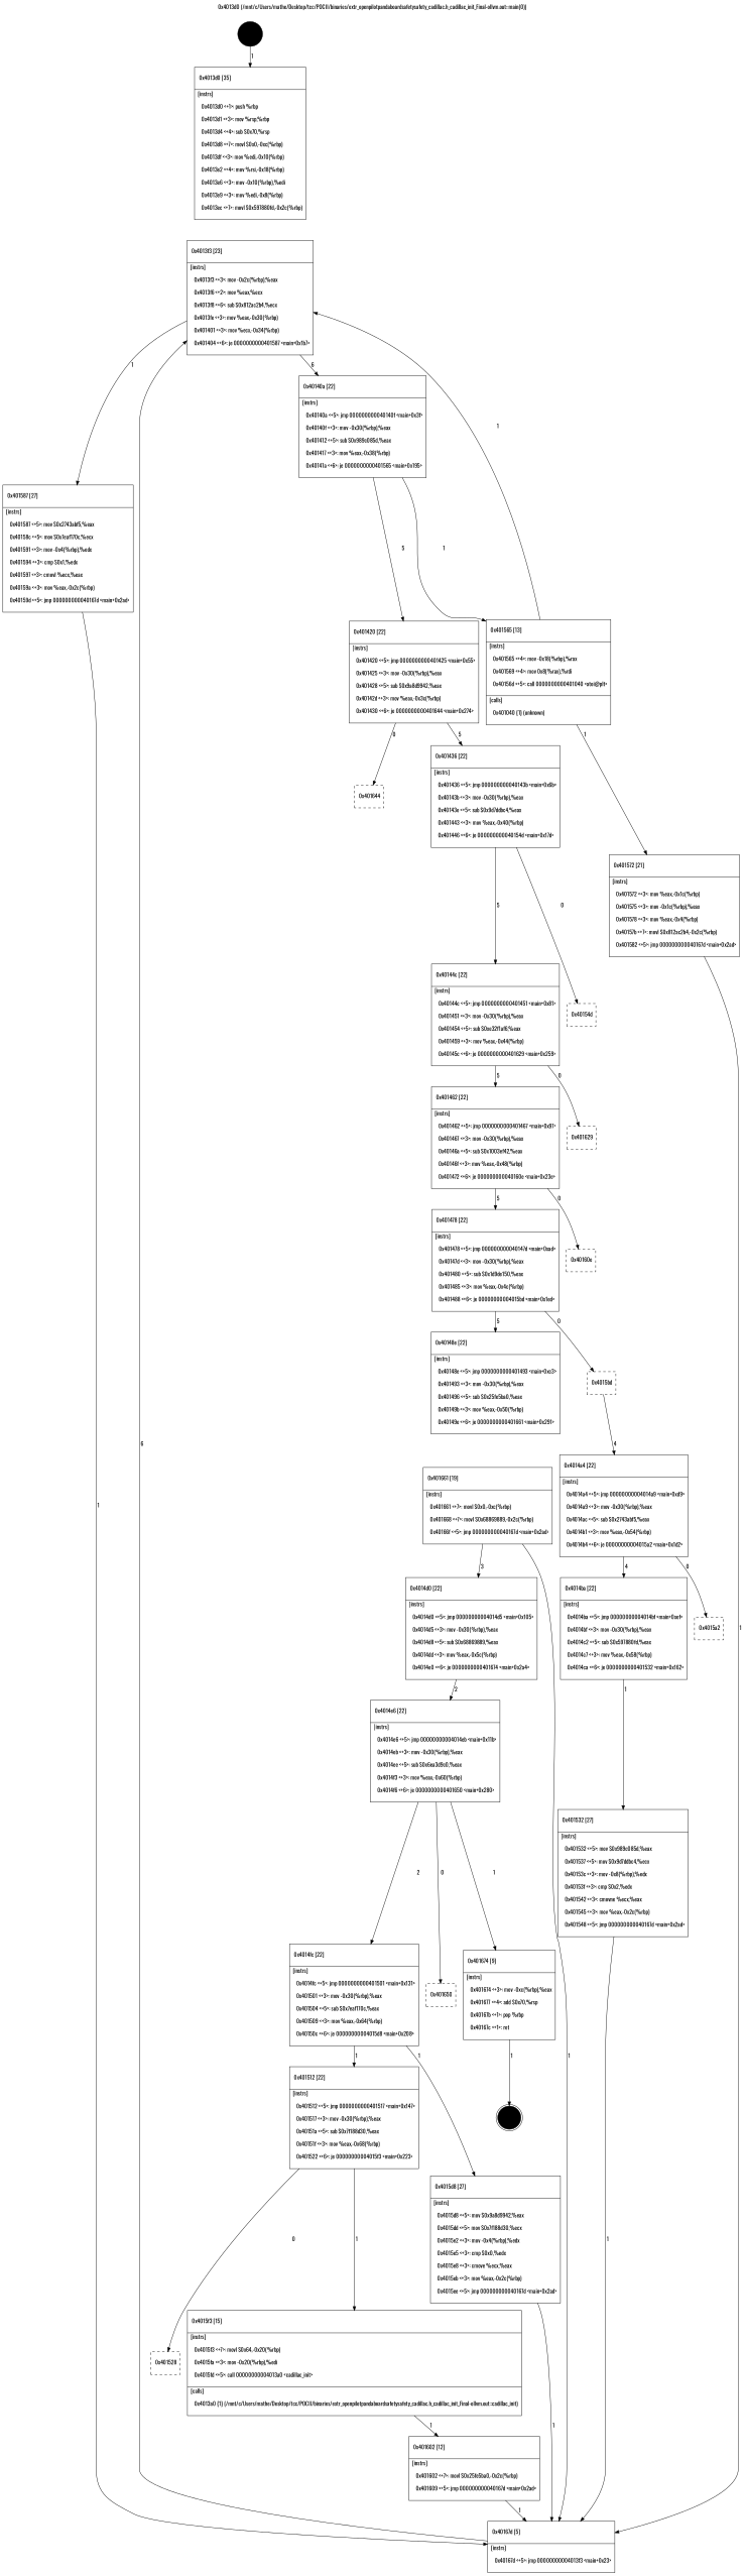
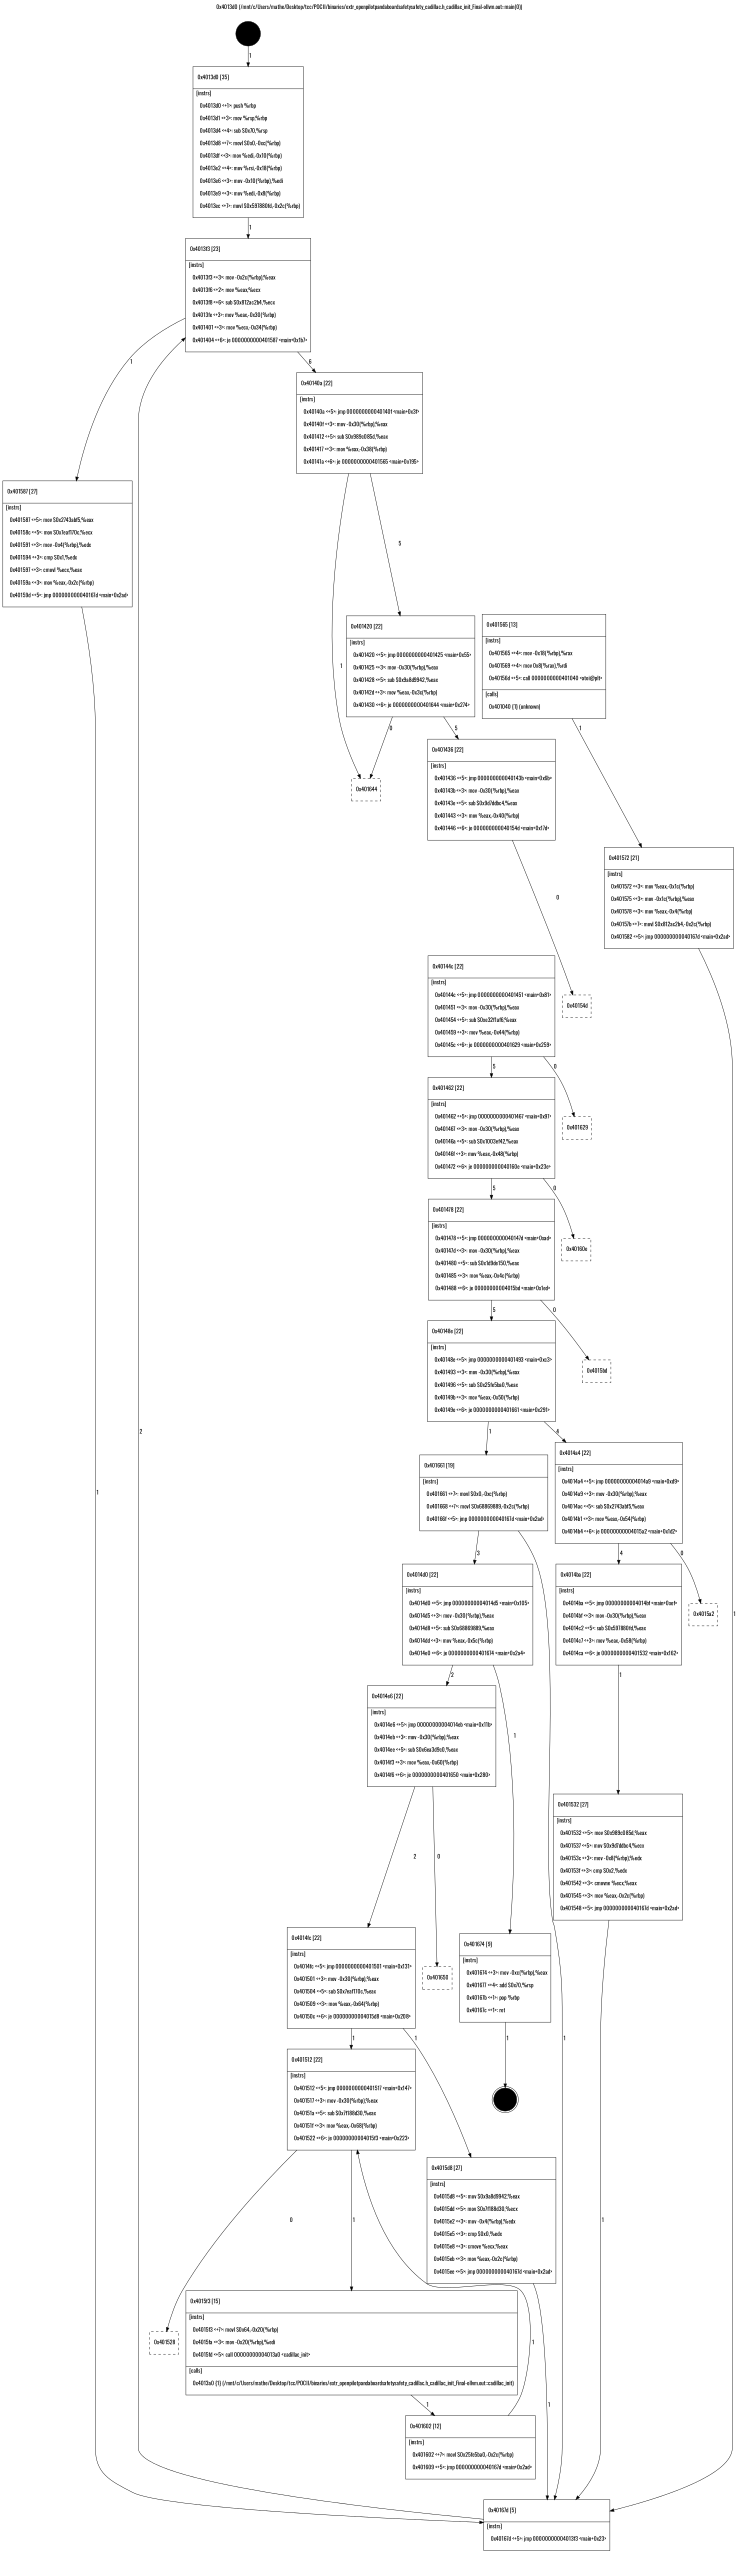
  digraph {
    fontname=Oswald
    label="0x4013d0 (/mnt/c/Users/mathe/Desktop/tcc/POCII/binaries/extr_openpilotpandaboardsafetysafety_cadillac.h_cadillac_init_Final-ollvm.out::main(0))"
    labelloc=t
    node [fontname=Oswald shape=record]
    edge [fontname=Oswald]
    Entry [fillcolor=black height=0.3 shape=circle style=filled width=0.3]
    n2 [label="{\n     0x4013d0 [35]\l\n     | [instrs]\l\n     &nbsp;&nbsp;0x4013d0 \<+1\>: push %rbp\l\n     &nbsp;&nbsp;0x4013d1 \<+3\>: mov %rsp,%rbp\l\n     &nbsp;&nbsp;0x4013d4 \<+4\>: sub $0x70,%rsp\l\n     &nbsp;&nbsp;0x4013d8 \<+7\>: movl $0x0,-0xc(%rbp)\l\n     &nbsp;&nbsp;0x4013df \<+3\>: mov %edi,-0x10(%rbp)\l\n     &nbsp;&nbsp;0x4013e2 \<+4\>: mov %rsi,-0x18(%rbp)\l\n     &nbsp;&nbsp;0x4013e6 \<+3\>: mov -0x10(%rbp),%edi\l\n     &nbsp;&nbsp;0x4013e9 \<+3\>: mov %edi,-0x8(%rbp)\l\n     &nbsp;&nbsp;0x4013ec \<+7\>: movl $0x597880fd,-0x2c(%rbp)\l\n  }"]
    n3 [label="{\n     0x4013f3 [23]\l\n     | [instrs]\l\n     &nbsp;&nbsp;0x4013f3 \<+3\>: mov -0x2c(%rbp),%eax\l\n     &nbsp;&nbsp;0x4013f6 \<+2\>: mov %eax,%ecx\l\n     &nbsp;&nbsp;0x4013f8 \<+6\>: sub $0x812ac2b4,%ecx\l\n     &nbsp;&nbsp;0x4013fe \<+3\>: mov %eax,-0x30(%rbp)\l\n     &nbsp;&nbsp;0x401401 \<+3\>: mov %ecx,-0x34(%rbp)\l\n     &nbsp;&nbsp;0x401404 \<+6\>: je 0000000000401587 \<main+0x1b7\>\l\n  }"]
    n4 [label="{\n     0x401587 [27]\l\n     | [instrs]\l\n     &nbsp;&nbsp;0x401587 \<+5\>: mov $0x2743abf5,%eax\l\n     &nbsp;&nbsp;0x40158c \<+5\>: mov $0x7eaf170c,%ecx\l\n     &nbsp;&nbsp;0x401591 \<+3\>: mov -0x4(%rbp),%edx\l\n     &nbsp;&nbsp;0x401594 \<+3\>: cmp $0x1,%edx\l\n     &nbsp;&nbsp;0x401597 \<+3\>: cmovl %ecx,%eax\l\n     &nbsp;&nbsp;0x40159a \<+3\>: mov %eax,-0x2c(%rbp)\l\n     &nbsp;&nbsp;0x40159d \<+5\>: jmp 000000000040167d \<main+0x2ad\>\l\n  }"]
    n5 [label="{\n     0x40140a [22]\l\n     | [instrs]\l\n     &nbsp;&nbsp;0x40140a \<+5\>: jmp 000000000040140f \<main+0x3f\>\l\n     &nbsp;&nbsp;0x40140f \<+3\>: mov -0x30(%rbp),%eax\l\n     &nbsp;&nbsp;0x401412 \<+5\>: sub $0x989c085d,%eax\l\n     &nbsp;&nbsp;0x401417 \<+3\>: mov %eax,-0x38(%rbp)\l\n     &nbsp;&nbsp;0x40141a \<+6\>: je 0000000000401565 \<main+0x195\>\l\n  }"]
    n6 [label="{\n     0x40167d [5]\l\n     | [instrs]\l\n     &nbsp;&nbsp;0x40167d \<+5\>: jmp 00000000004013f3 \<main+0x23\>\l\n  }"]
    n7 [label="{\n     0x401565 [13]\l\n     | [instrs]\l\n     &nbsp;&nbsp;0x401565 \<+4\>: mov -0x18(%rbp),%rax\l\n     &nbsp;&nbsp;0x401569 \<+4\>: mov 0x8(%rax),%rdi\l\n     &nbsp;&nbsp;0x40156d \<+5\>: call 0000000000401040 \<atoi@plt\>\l\n     | [calls]\l\n     &nbsp;&nbsp;0x401040 \{1\} (unknown)\l\n  }"]
    n8 [label="{\n     0x401420 [22]\l\n     | [instrs]\l\n     &nbsp;&nbsp;0x401420 \<+5\>: jmp 0000000000401425 \<main+0x55\>\l\n     &nbsp;&nbsp;0x401425 \<+3\>: mov -0x30(%rbp),%eax\l\n     &nbsp;&nbsp;0x401428 \<+5\>: sub $0x9a8d9942,%eax\l\n     &nbsp;&nbsp;0x40142d \<+3\>: mov %eax,-0x3c(%rbp)\l\n     &nbsp;&nbsp;0x401430 \<+6\>: je 0000000000401644 \<main+0x274\>\l\n  }"]
    n9 [label="{\n     0x401572 [21]\l\n     | [instrs]\l\n     &nbsp;&nbsp;0x401572 \<+3\>: mov %eax,-0x1c(%rbp)\l\n     &nbsp;&nbsp;0x401575 \<+3\>: mov -0x1c(%rbp),%eax\l\n     &nbsp;&nbsp;0x401578 \<+3\>: mov %eax,-0x4(%rbp)\l\n     &nbsp;&nbsp;0x40157b \<+7\>: movl $0x812ac2b4,-0x2c(%rbp)\l\n     &nbsp;&nbsp;0x401582 \<+5\>: jmp 000000000040167d \<main+0x2ad\>\l\n  }"]
    n10 [label="{\n     0x401644\l\n  }" style=dashed]
    n11 [label="{\n     0x401436 [22]\l\n     | [instrs]\l\n     &nbsp;&nbsp;0x401436 \<+5\>: jmp 000000000040143b \<main+0x6b\>\l\n     &nbsp;&nbsp;0x40143b \<+3\>: mov -0x30(%rbp),%eax\l\n     &nbsp;&nbsp;0x40143e \<+5\>: sub $0x9d7ddbc4,%eax\l\n     &nbsp;&nbsp;0x401443 \<+3\>: mov %eax,-0x40(%rbp)\l\n     &nbsp;&nbsp;0x401446 \<+6\>: je 000000000040154d \<main+0x17d\>\l\n  }"]
    Exit [fillcolor=black height=0.3 peripheries=2 shape=circle style=filled width=0.3]
    n13 [label="{\n     0x40154d\l\n  }" style=dashed]
    n14 [label="{\n     0x40144c [22]\l\n     | [instrs]\l\n     &nbsp;&nbsp;0x40144c \<+5\>: jmp 0000000000401451 \<main+0x81\>\l\n     &nbsp;&nbsp;0x401451 \<+3\>: mov -0x30(%rbp),%eax\l\n     &nbsp;&nbsp;0x401454 \<+5\>: sub $0xe32f1af6,%eax\l\n     &nbsp;&nbsp;0x401459 \<+3\>: mov %eax,-0x44(%rbp)\l\n     &nbsp;&nbsp;0x40145c \<+6\>: je 0000000000401629 \<main+0x259\>\l\n  }"]
    n15 [label="{\n     0x401602 [12]\l\n     | [instrs]\l\n     &nbsp;&nbsp;0x401602 \<+7\>: movl $0x25fe5ba0,-0x2c(%rbp)\l\n     &nbsp;&nbsp;0x401609 \<+5\>: jmp 000000000040167d \<main+0x2ad\>\l\n  }"]
    n16 [label="{\n     0x401629\l\n  }" style=dashed]
    n17 [label="{\n     0x401462 [22]\l\n     | [instrs]\l\n     &nbsp;&nbsp;0x401462 \<+5\>: jmp 0000000000401467 \<main+0x97\>\l\n     &nbsp;&nbsp;0x401467 \<+3\>: mov -0x30(%rbp),%eax\l\n     &nbsp;&nbsp;0x40146a \<+5\>: sub $0x1003ef42,%eax\l\n     &nbsp;&nbsp;0x40146f \<+3\>: mov %eax,-0x48(%rbp)\l\n     &nbsp;&nbsp;0x401472 \<+6\>: je 000000000040160e \<main+0x23e\>\l\n  }"]
    n18 [label="{\n     0x401528\l\n  }" style=dashed]
    n19 [label="{\n     0x40160e\l\n  }" style=dashed]
    n20 [label="{\n     0x401478 [22]\l\n     | [instrs]\l\n     &nbsp;&nbsp;0x401478 \<+5\>: jmp 000000000040147d \<main+0xad\>\l\n     &nbsp;&nbsp;0x40147d \<+3\>: mov -0x30(%rbp),%eax\l\n     &nbsp;&nbsp;0x401480 \<+5\>: sub $0x1d9de150,%eax\l\n     &nbsp;&nbsp;0x401485 \<+3\>: mov %eax,-0x4c(%rbp)\l\n     &nbsp;&nbsp;0x401488 \<+6\>: je 00000000004015bd \<main+0x1ed\>\l\n  }"]
    n21 [label="{\n     0x4015f3 [15]\l\n     | [instrs]\l\n     &nbsp;&nbsp;0x4015f3 \<+7\>: movl $0x64,-0x20(%rbp)\l\n     &nbsp;&nbsp;0x4015fa \<+3\>: mov -0x20(%rbp),%edi\l\n     &nbsp;&nbsp;0x4015fd \<+5\>: call 00000000004013a0 \<cadillac_init\>\l\n     | [calls]\l\n     &nbsp;&nbsp;0x4013a0 \{1\} (/mnt/c/Users/mathe/Desktop/tcc/POCII/binaries/extr_openpilotpandaboardsafetysafety_cadillac.h_cadillac_init_Final-ollvm.out::cadillac_init)\l\n  }"]
    n22 [label="{\n     0x4015bd\l\n  }" style=dashed]
    n23 [label="{\n     0x40148e [22]\l\n     | [instrs]\l\n     &nbsp;&nbsp;0x40148e \<+5\>: jmp 0000000000401493 \<main+0xc3\>\l\n     &nbsp;&nbsp;0x401493 \<+3\>: mov -0x30(%rbp),%eax\l\n     &nbsp;&nbsp;0x401496 \<+5\>: sub $0x25fe5ba0,%eax\l\n     &nbsp;&nbsp;0x40149b \<+3\>: mov %eax,-0x50(%rbp)\l\n     &nbsp;&nbsp;0x40149e \<+6\>: je 0000000000401661 \<main+0x291\>\l\n  }"]
    n24 [label="{\n     0x401512 [22]\l\n     | [instrs]\l\n     &nbsp;&nbsp;0x401512 \<+5\>: jmp 0000000000401517 \<main+0x147\>\l\n     &nbsp;&nbsp;0x401517 \<+3\>: mov -0x30(%rbp),%eax\l\n     &nbsp;&nbsp;0x40151a \<+5\>: sub $0x7f188d30,%eax\l\n     &nbsp;&nbsp;0x40151f \<+3\>: mov %eax,-0x68(%rbp)\l\n     &nbsp;&nbsp;0x401522 \<+6\>: je 00000000004015f3 \<main+0x223\>\l\n  }"]
    n25 [label="{\n     0x401661 [19]\l\n     | [instrs]\l\n     &nbsp;&nbsp;0x401661 \<+7\>: movl $0x0,-0xc(%rbp)\l\n     &nbsp;&nbsp;0x401668 \<+7\>: movl $0x68869889,-0x2c(%rbp)\l\n     &nbsp;&nbsp;0x40166f \<+5\>: jmp 000000000040167d \<main+0x2ad\>\l\n  }"]
    n26 [label="{\n     0x4014a4 [22]\l\n     | [instrs]\l\n     &nbsp;&nbsp;0x4014a4 \<+5\>: jmp 00000000004014a9 \<main+0xd9\>\l\n     &nbsp;&nbsp;0x4014a9 \<+3\>: mov -0x30(%rbp),%eax\l\n     &nbsp;&nbsp;0x4014ac \<+5\>: sub $0x2743abf5,%eax\l\n     &nbsp;&nbsp;0x4014b1 \<+3\>: mov %eax,-0x54(%rbp)\l\n     &nbsp;&nbsp;0x4014b4 \<+6\>: je 00000000004015a2 \<main+0x1d2\>\l\n  }"]
    n27 [label="{\n     0x4015d8 [27]\l\n     | [instrs]\l\n     &nbsp;&nbsp;0x4015d8 \<+5\>: mov $0x9a8d9942,%eax\l\n     &nbsp;&nbsp;0x4015dd \<+5\>: mov $0x7f188d30,%ecx\l\n     &nbsp;&nbsp;0x4015e2 \<+3\>: mov -0x4(%rbp),%edx\l\n     &nbsp;&nbsp;0x4015e5 \<+3\>: cmp $0x0,%edx\l\n     &nbsp;&nbsp;0x4015e8 \<+3\>: cmove %ecx,%eax\l\n     &nbsp;&nbsp;0x4015eb \<+3\>: mov %eax,-0x2c(%rbp)\l\n     &nbsp;&nbsp;0x4015ee \<+5\>: jmp 000000000040167d \<main+0x2ad\>\l\n  }"]
    n28 [label="{\n     0x4014d0 [22]\l\n     | [instrs]\l\n     &nbsp;&nbsp;0x4014d0 \<+5\>: jmp 00000000004014d5 \<main+0x105\>\l\n     &nbsp;&nbsp;0x4014d5 \<+3\>: mov -0x30(%rbp),%eax\l\n     &nbsp;&nbsp;0x4014d8 \<+5\>: sub $0x68869889,%eax\l\n     &nbsp;&nbsp;0x4014dd \<+3\>: mov %eax,-0x5c(%rbp)\l\n     &nbsp;&nbsp;0x4014e0 \<+6\>: je 0000000000401674 \<main+0x2a4\>\l\n  }"]
    n29 [label="{\n     0x4015a2\l\n  }" style=dashed]
    n30 [label="{\n     0x4014ba [22]\l\n     | [instrs]\l\n     &nbsp;&nbsp;0x4014ba \<+5\>: jmp 00000000004014bf \<main+0xef\>\l\n     &nbsp;&nbsp;0x4014bf \<+3\>: mov -0x30(%rbp),%eax\l\n     &nbsp;&nbsp;0x4014c2 \<+5\>: sub $0x597880fd,%eax\l\n     &nbsp;&nbsp;0x4014c7 \<+3\>: mov %eax,-0x58(%rbp)\l\n     &nbsp;&nbsp;0x4014ca \<+6\>: je 0000000000401532 \<main+0x162\>\l\n  }"]
    n31 [label="{\n     0x4014fc [22]\l\n     | [instrs]\l\n     &nbsp;&nbsp;0x4014fc \<+5\>: jmp 0000000000401501 \<main+0x131\>\l\n     &nbsp;&nbsp;0x401501 \<+3\>: mov -0x30(%rbp),%eax\l\n     &nbsp;&nbsp;0x401504 \<+5\>: sub $0x7eaf170c,%eax\l\n     &nbsp;&nbsp;0x401509 \<+3\>: mov %eax,-0x64(%rbp)\l\n     &nbsp;&nbsp;0x40150c \<+6\>: je 00000000004015d8 \<main+0x208\>\l\n  }"]
    n32 [label="{\n     0x401532 [27]\l\n     | [instrs]\l\n     &nbsp;&nbsp;0x401532 \<+5\>: mov $0x989c085d,%eax\l\n     &nbsp;&nbsp;0x401537 \<+5\>: mov $0x9d7ddbc4,%ecx\l\n     &nbsp;&nbsp;0x40153c \<+3\>: mov -0x8(%rbp),%edx\l\n     &nbsp;&nbsp;0x40153f \<+3\>: cmp $0x2,%edx\l\n     &nbsp;&nbsp;0x401542 \<+3\>: cmovne %ecx,%eax\l\n     &nbsp;&nbsp;0x401545 \<+3\>: mov %eax,-0x2c(%rbp)\l\n     &nbsp;&nbsp;0x401548 \<+5\>: jmp 000000000040167d \<main+0x2ad\>\l\n  }"]
    n33 [label="{\n     0x401650\l\n  }" style=dashed]
    n34 [label="{\n     0x4014e6 [22]\l\n     | [instrs]\l\n     &nbsp;&nbsp;0x4014e6 \<+5\>: jmp 00000000004014eb \<main+0x11b\>\l\n     &nbsp;&nbsp;0x4014eb \<+3\>: mov -0x30(%rbp),%eax\l\n     &nbsp;&nbsp;0x4014ee \<+5\>: sub $0x6ea3d9c0,%eax\l\n     &nbsp;&nbsp;0x4014f3 \<+3\>: mov %eax,-0x60(%rbp)\l\n     &nbsp;&nbsp;0x4014f6 \<+6\>: je 0000000000401650 \<main+0x280\>\l\n  }"]
    n35 [label="{\n     0x401674 [9]\l\n     | [instrs]\l\n     &nbsp;&nbsp;0x401674 \<+3\>: mov -0xc(%rbp),%eax\l\n     &nbsp;&nbsp;0x401677 \<+4\>: add $0x70,%rsp\l\n     &nbsp;&nbsp;0x40167b \<+1\>: pop %rbp\l\n     &nbsp;&nbsp;0x40167c \<+1\>: ret\l\n  }"]
    Entry -> n2 [label=" 1"]
-   n7 -> n3 [label=" 1"]
+   n2 -> n3 [label=" 1"]
    n3 -> n4 [label=" 1"]
    n3 -> n5 [label=" 6"]
    n4 -> n6 [label=" 1"]
-   n5 -> n7 [label=" 1"]
+   n5 -> n10 [label=" 1"]
    n5 -> n8 [label=" 5"]
-   n6 -> n3 [label=" 6"]
+   n6 -> n3 [label=" 2"]
    n7 -> n9 [label=" 1"]
    n8 -> n10 [label=" 0"]
    n8 -> n11 [label=" 5"]
    n9 -> n6 [label=" 1"]
    n11 -> n13 [label=" 0"]
-   n11 -> n14 [label=" 5"]
    n14 -> n16 [label=" 0"]
    n14 -> n17 [label=" 5"]
-   n15 -> n6 [label=" 1"]
+   n15 -> n24 [label=" 1"]
    n17 -> n19 [label=" 0"]
    n17 -> n20 [label=" 5"]
    n20 -> n22 [label=" 0"]
    n20 -> n23 [label=" 5"]
    n21 -> n15 [label=" 1"]
-   n22 -> n26 [label=" 4"]
+   n23 -> n25 [label=" 1"]
+   n23 -> n26 [label=" 4"]
    n24 -> n18 [label=" 0"]
    n24 -> n21 [label=" 1"]
    n25 -> n6 [label=" 1"]
    n25 -> n28 [label=" 3"]
    n26 -> n29 [label=" 0"]
    n26 -> n30 [label=" 4"]
    n27 -> n6 [label=" 1"]
    n28 -> n34 [label=" 2"]
-   n34 -> n35 [label=" 1"]
+   n28 -> n35 [label=" 1"]
    n30 -> n32 [label=" 1"]
    n31 -> n24 [label=" 1"]
    n31 -> n27 [label=" 1"]
    n32 -> n6 [label=" 1"]
    n34 -> n31 [label=" 2"]
    n34 -> n33 [label=" 0"]
    n35 -> Exit [label=" 1"]
  }
